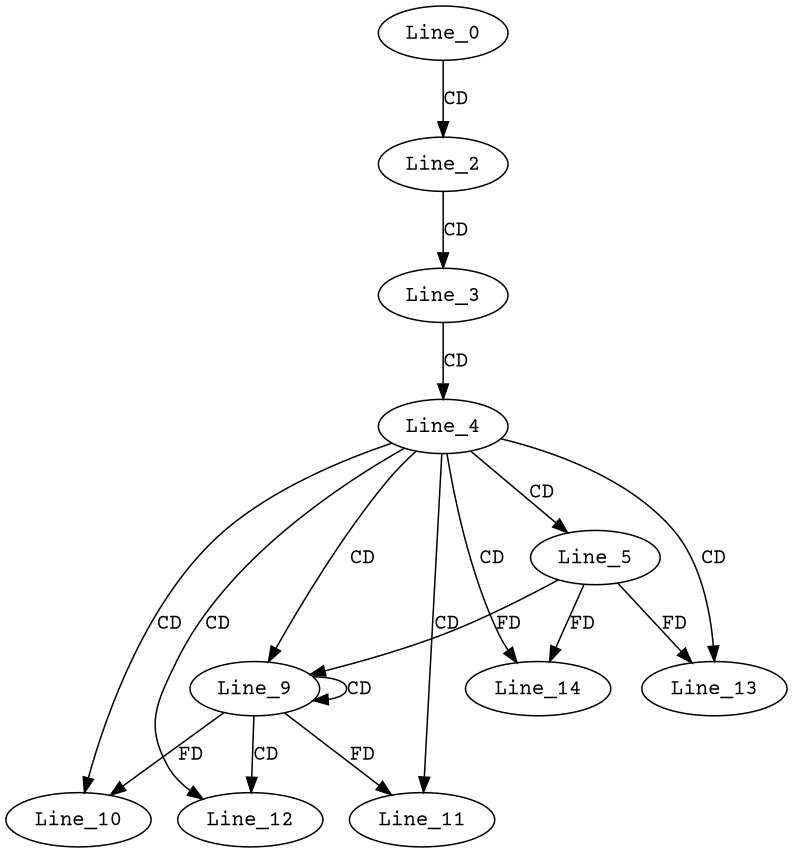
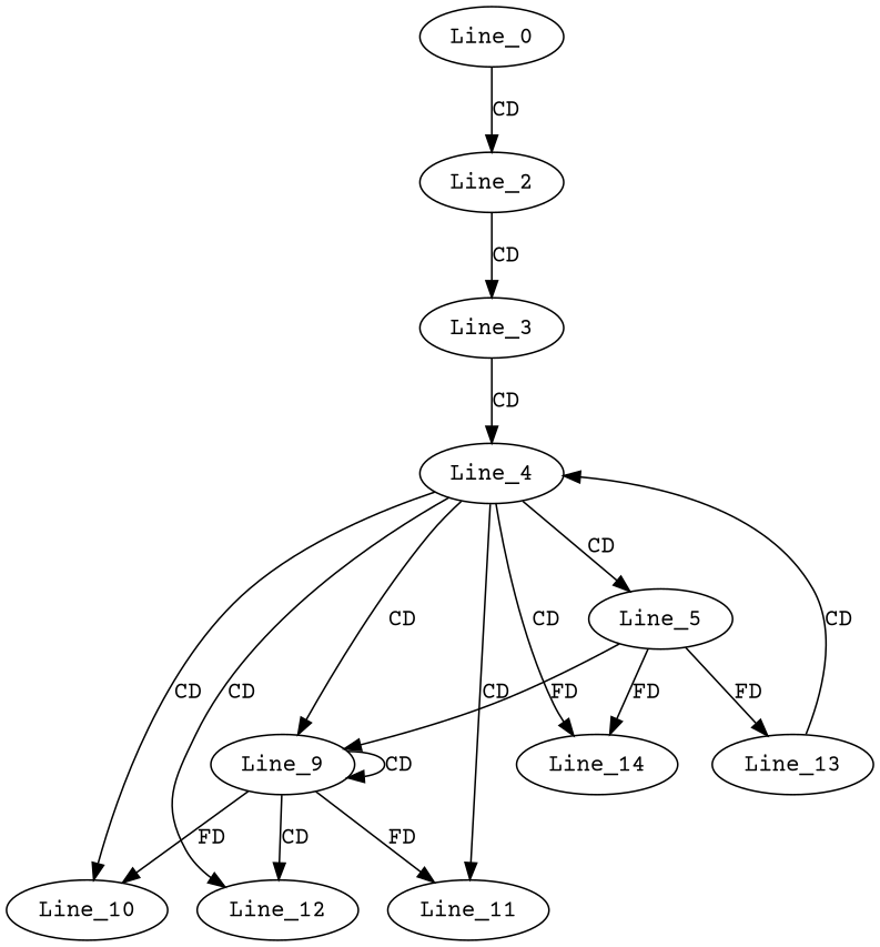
  digraph {
    fontname="Courier Prime"
    node [fontname="Courier Prime"]
    edge [fontname="Courier Prime"]
    Line_0
    Line_2
    Line_3
    Line_4
    Line_5
    Line_9
    Line_10
    Line_11
    Line_12
    Line_13
    Line_14
    Line_0 -> Line_2 [label=CD]
    Line_2 -> Line_3 [label=CD]
    Line_3 -> Line_4 [label=CD]
    Line_4 -> Line_5 [label=CD]
    Line_4 -> Line_9 [label=CD]
    Line_4 -> Line_10 [label=CD]
    Line_4 -> Line_11 [label=CD]
    Line_4 -> Line_12 [label=CD]
-   Line_4 -> Line_13 [label=CD]
+   Line_13 -> Line_4 [label=CD]
    Line_4 -> Line_14 [label=CD]
    Line_5 -> Line_9 [label=FD]
    Line_5 -> Line_13 [label=FD]
    Line_5 -> Line_14 [label=FD]
    Line_9 -> Line_9 [label=CD]
    Line_9 -> Line_10 [label=FD]
    Line_9 -> Line_11 [label=FD]
    Line_9 -> Line_12 [label=CD]
  }
